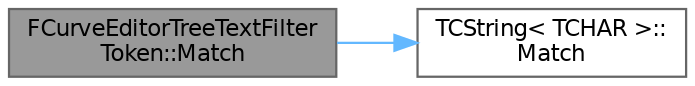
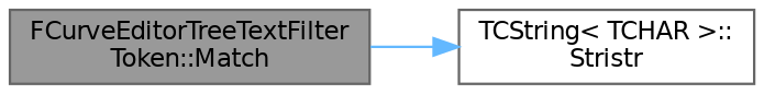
  digraph {
    rankdir=LR
    node [fontname=Helvetica fontsize=10 shape=box style=filled]
    n1 [color=gray40 fillcolor=grey60 fontcolor=black height=0.2 label="FCurveEditorTreeTextFilter\lToken::Match" width=0.4]
-   n2 [color=grey40 fillcolor=white height=0.2 label="TCString\< TCHAR \>::\lMatch" width=0.4]
+   n2 [color=grey40 fillcolor=white height=0.2 label="TCString\< TCHAR \>::\lStristr" width=0.4]
    n1 -> n2 [color=steelblue1 fontname=Helvetica fontsize=10 labelfontname=Helvetica labelfontsize=10 style=solid]
  }
